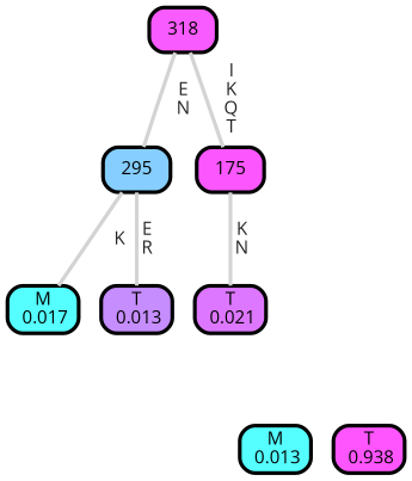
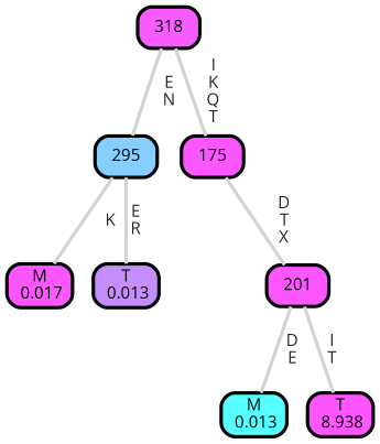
  graph {
    fontname="Open Sans"
    ranksep="0 equally"
    splines=straight
    node [color=black fillcolor="#55ffff" fontcolor=black fontname="Open Sans" penwidth=3 shape=box style="filled, rounded"]
    edge [color=lightgray fontcolor=grey14 fontname="Open Sans" fontweight=bold penwidth=3]
-   n1 [label="M\n 0.017"]
+   n1 [fillcolor="#fc57ff" label="M\n 0.017"]
    n2 [fillcolor="#85ceff" label=295]
    n3 [fillcolor="#c68dff" label="T\n 0.013"]
    n4 [fillcolor="#f85bff" label=318]
    n5 [fillcolor="#fc57ff" label=175]
-   n6 [fillcolor="#dd77ff" label="T\n 0.021"]
+   n7 [fillcolor="#fc57ff" label=201]
    n8 [label="M\n 0.013"]
-   n9 [fillcolor="#ff55ff" label="T\n 0.938"]
+   n9 [fillcolor="#ff55ff" label="T\n 8.938"]
    subgraph sub_1 {
      rank=same
    }
    n2 -- n1 [label=" K"]
    n2 -- n3 [label=" E\n R"]
    n4 -- n2 [label=" E\n N"]
    n4 -- n5 [label=" I\n K\n Q\n T"]
-   n5 -- n6 [label=" K\n N"]
+   n5 -- n7 [label=" D\n T\n X"]
+   n7 -- n8 [label=" D\n E"]
+   n7 -- n9 [label=" I\n T"]
  }
